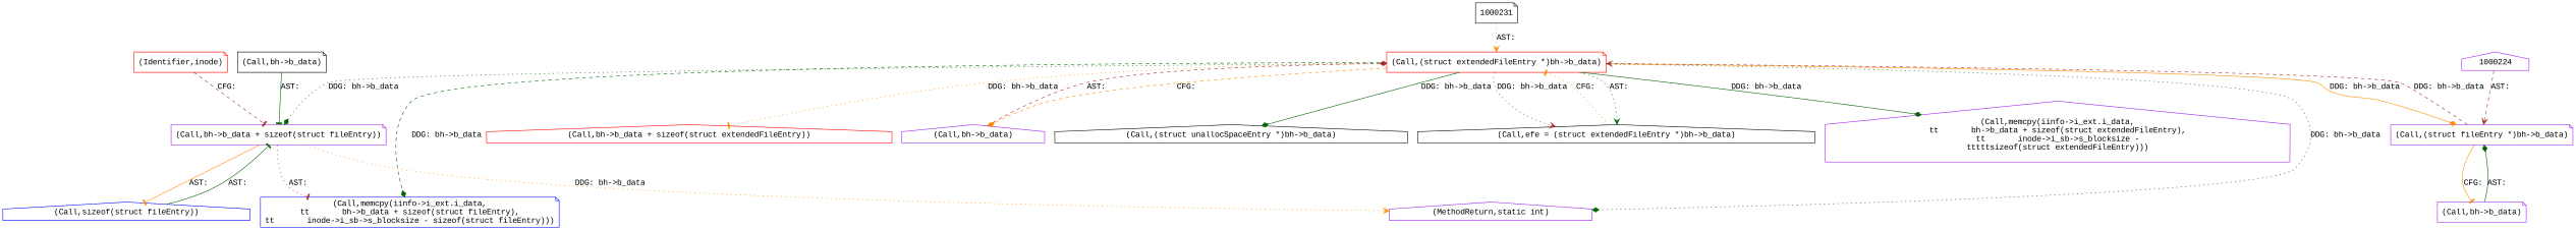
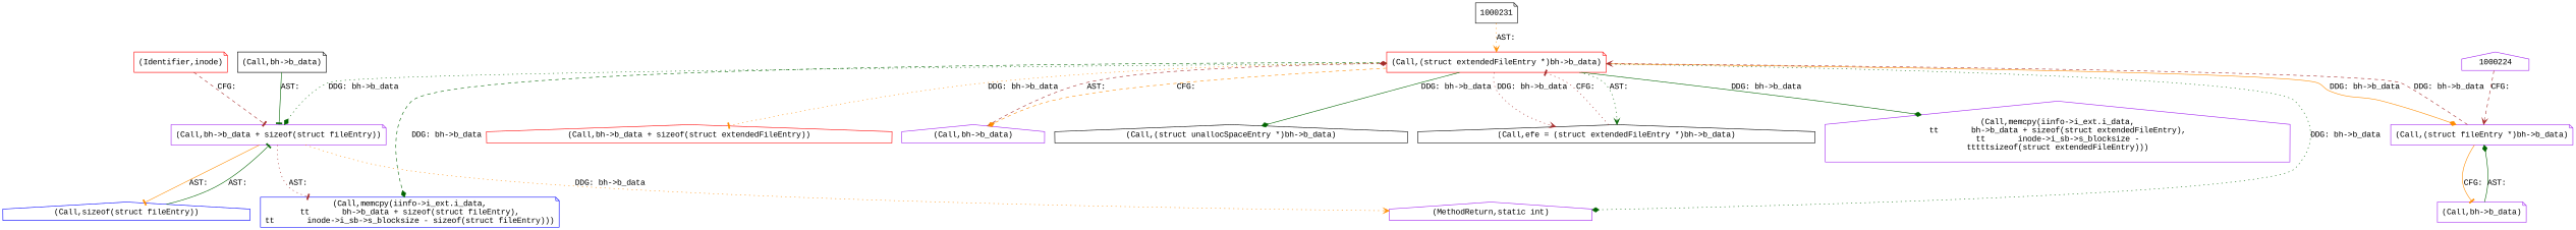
  digraph {
    fontname="Liberation Mono"
    node [color=purple fontname="Liberation Mono" shape=note]
    edge [arrowhead=diamond color=darkgreen fontname="Liberation Mono" style=dotted]
    n1 [label="(Call,bh->b_data + sizeof(struct fileEntry))"]
    n2 [color=blue label="(Call,memcpy(iinfo->i_ext.i_data,\n\t\t       bh->b_data + sizeof(struct fileEntry),\n\t\t       inode->i_sb->s_blocksize - sizeof(struct fileEntry)))"]
    n3 [label="(MethodReturn,static int)" shape=house]
    n4 [color=blue label="(Call,sizeof(struct fileEntry))" shape=house]
    n5 [color=red label="(Call,(struct extendedFileEntry *)bh->b_data)"]
    n6 [label="(Call,(struct fileEntry *)bh->b_data)"]
    n7 [color=red label="(Call,bh->b_data + sizeof(struct extendedFileEntry))" shape=house]
    n8 [label="(Call,bh->b_data)" shape=house]
    n9 [color=black label="(Call,(struct unallocSpaceEntry *)bh->b_data)" shape=house]
    n10 [color=black label="(Call,efe = (struct extendedFileEntry *)bh->b_data)" shape=house]
    n11 [label="(Call,memcpy(iinfo->i_ext.i_data,\n\t\t       bh->b_data + sizeof(struct extendedFileEntry),\n\t\t       inode->i_sb->s_blocksize -\n\t\t\t\t\tsizeof(struct extendedFileEntry)))" shape=house]
    n12 [label="(Call,bh->b_data)"]
    n13 [color=black label="(Call,bh->b_data)"]
    n14 [color=red label="(Identifier,inode)"]
    1000231 [color=black]
    1000224 [shape=house]
    n1 -> n2 [arrowhead=tee color=brown label="AST: "]
    n1 -> n3 [arrowhead=vee color=darkorange label="DDG: bh->b_data"]
    n1 -> n4 [arrowhead=tee color=darkorange label="AST: " style=solid]
    n4 -> n1 [arrowhead=tee label="AST: " style=solid]
    n5 -> n1 [label="DDG: bh->b_data"]
    n5 -> n2 [label="DDG: bh->b_data" style=dashed]
    n5 -> n3 [label="DDG: bh->b_data"]
    n5 -> n6 [color=darkorange label="DDG: bh->b_data" style=solid]
    n5 -> n7 [arrowhead=tee color=darkorange label="DDG: bh->b_data"]
    n5 -> n8 [color=darkorange label="CFG: " style=dashed]
    n5 -> n9 [label="DDG: bh->b_data" style=solid]
    n5 -> n10 [arrowhead=vee label="AST: "]
    n5 -> n10 [arrowhead=vee color=brown label="DDG: bh->b_data"]
    n5 -> n11 [label="DDG: bh->b_data" style=solid]
    n6 -> n5 [arrowhead=vee color=brown label="DDG: bh->b_data" style=dashed]
    n6 -> n12 [arrowhead=tee color=darkorange label="CFG: " style=solid]
    n8 -> n5 [color=brown label="AST: " style=dashed]
-   n10 -> n5 [arrowhead=tee color=darkorange label="CFG: "]
+   n10 -> n5 [arrowhead=tee color=brown label="CFG: "]
    n12 -> n6 [label="AST: " style=solid]
    n13 -> n1 [arrowhead=tee label="AST: " style=solid]
    n14 -> n1 [arrowhead=tee color=brown label="CFG: " style=dashed]
    1000231 -> n5 [arrowhead=vee color=darkorange label="AST: "]
-   1000224 -> n6 [arrowhead=vee color=brown label="AST: " style=dashed]
+   1000224 -> n6 [arrowhead=vee color=brown label="CFG: " style=dashed]
  }
